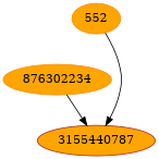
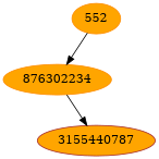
  strict digraph {
    node [color=darkorange fillcolor=orange style=filled]
    876302234
    3155440787 [color=brown]
    552
    876302234 -> 3155440787
-   552 -> 3155440787
+   552 -> 876302234
  }
